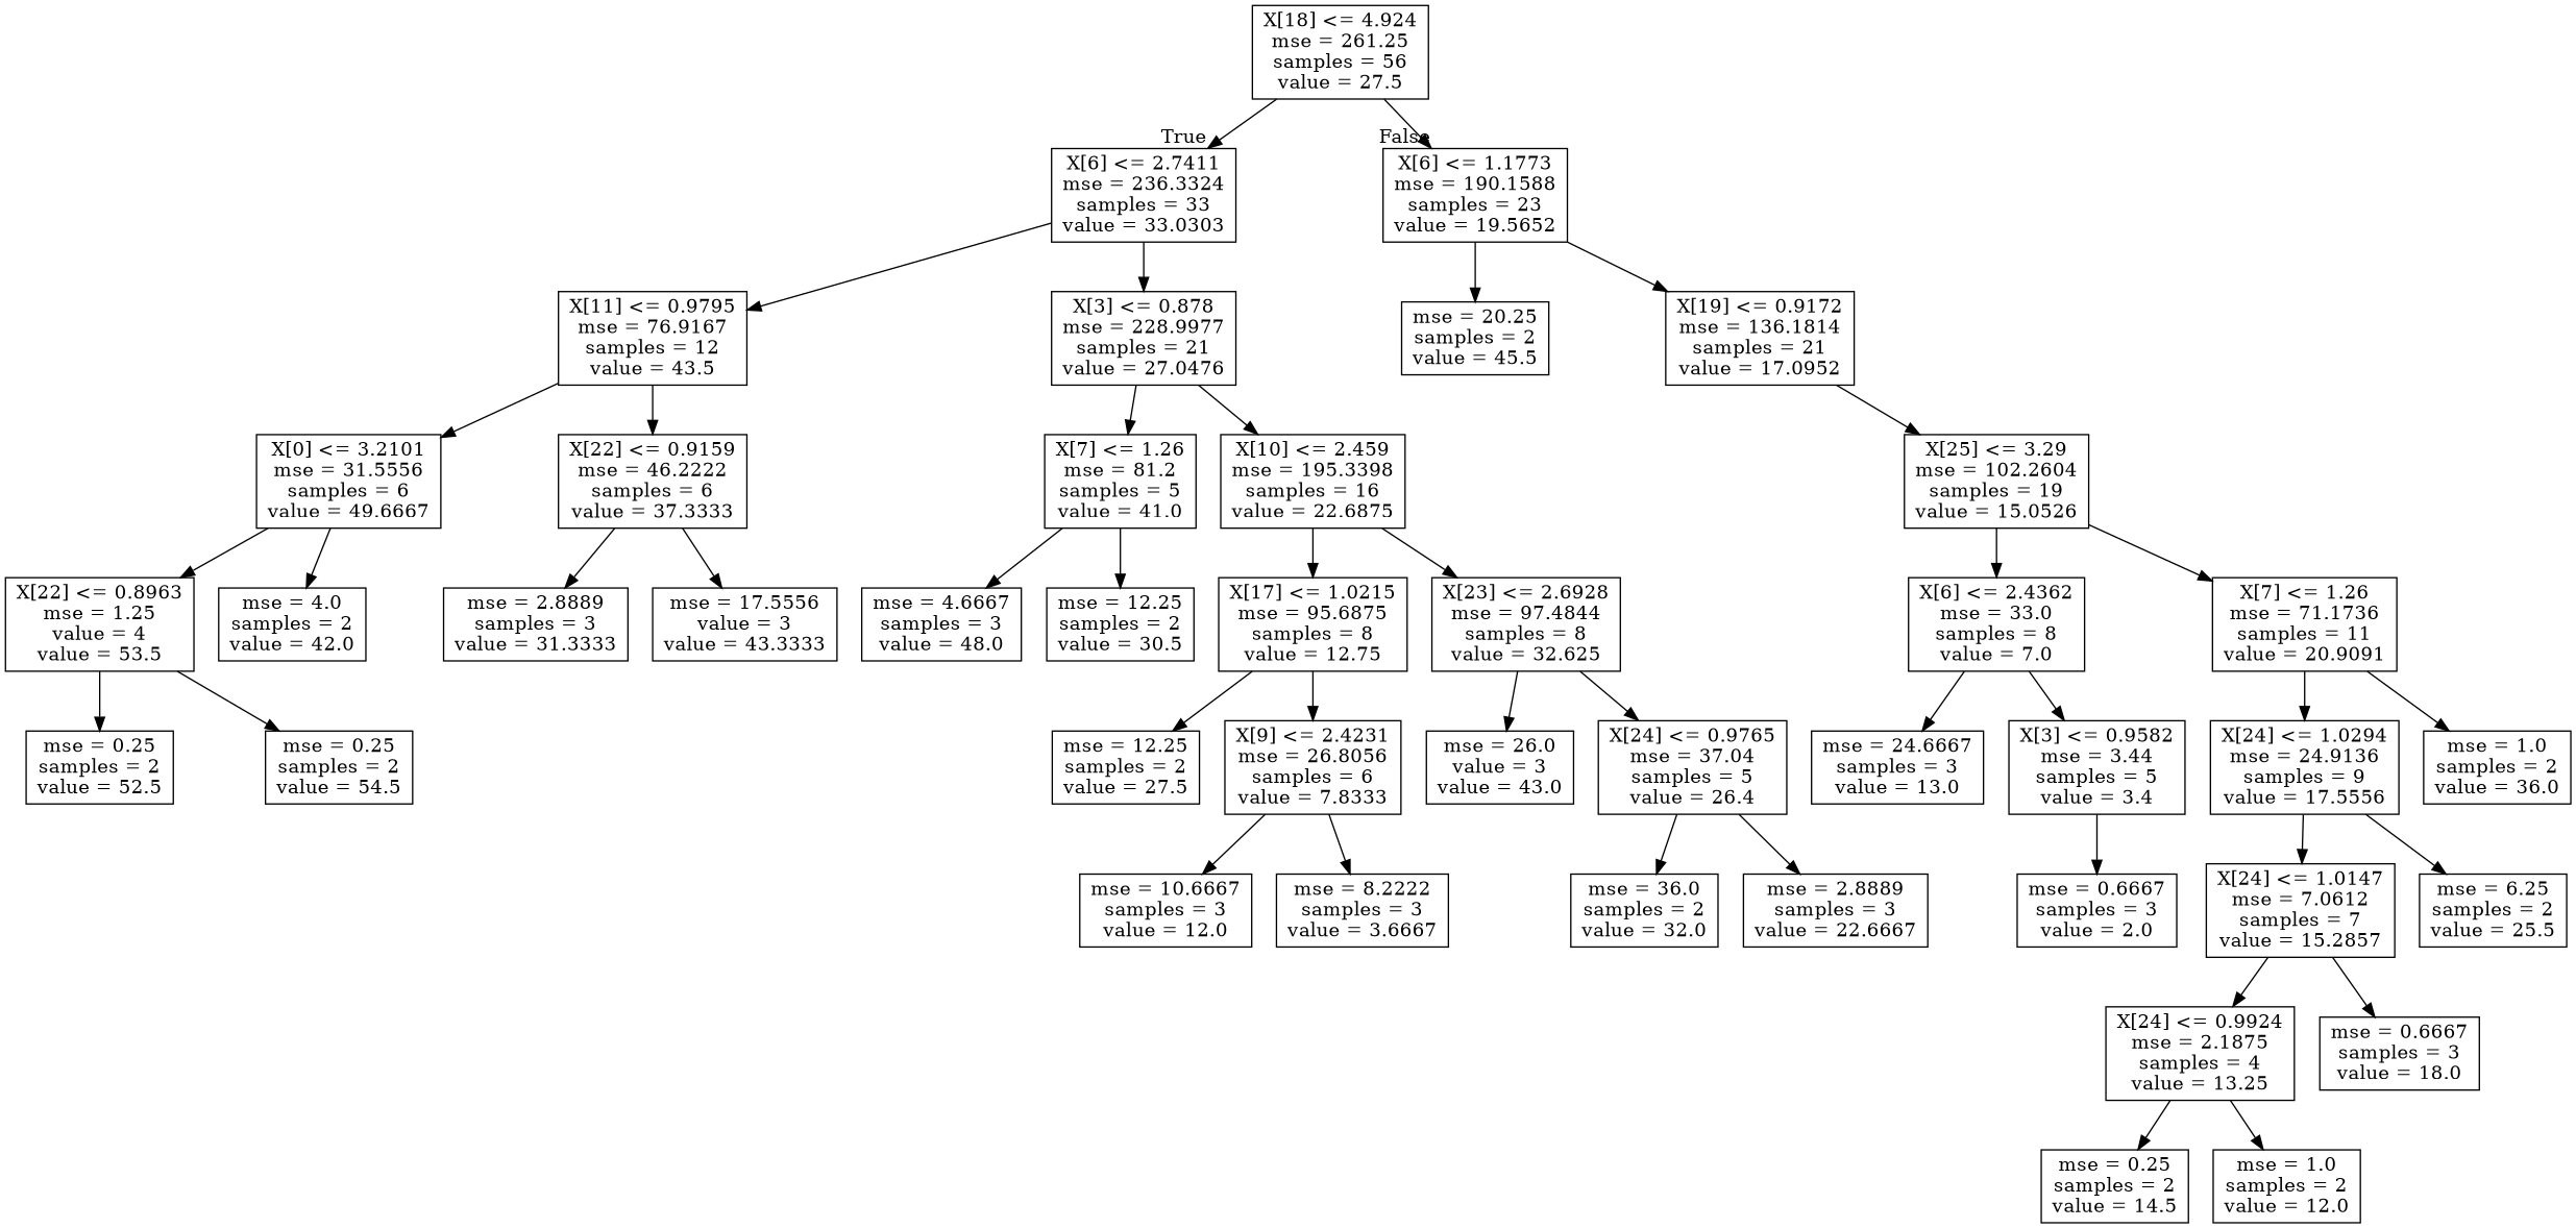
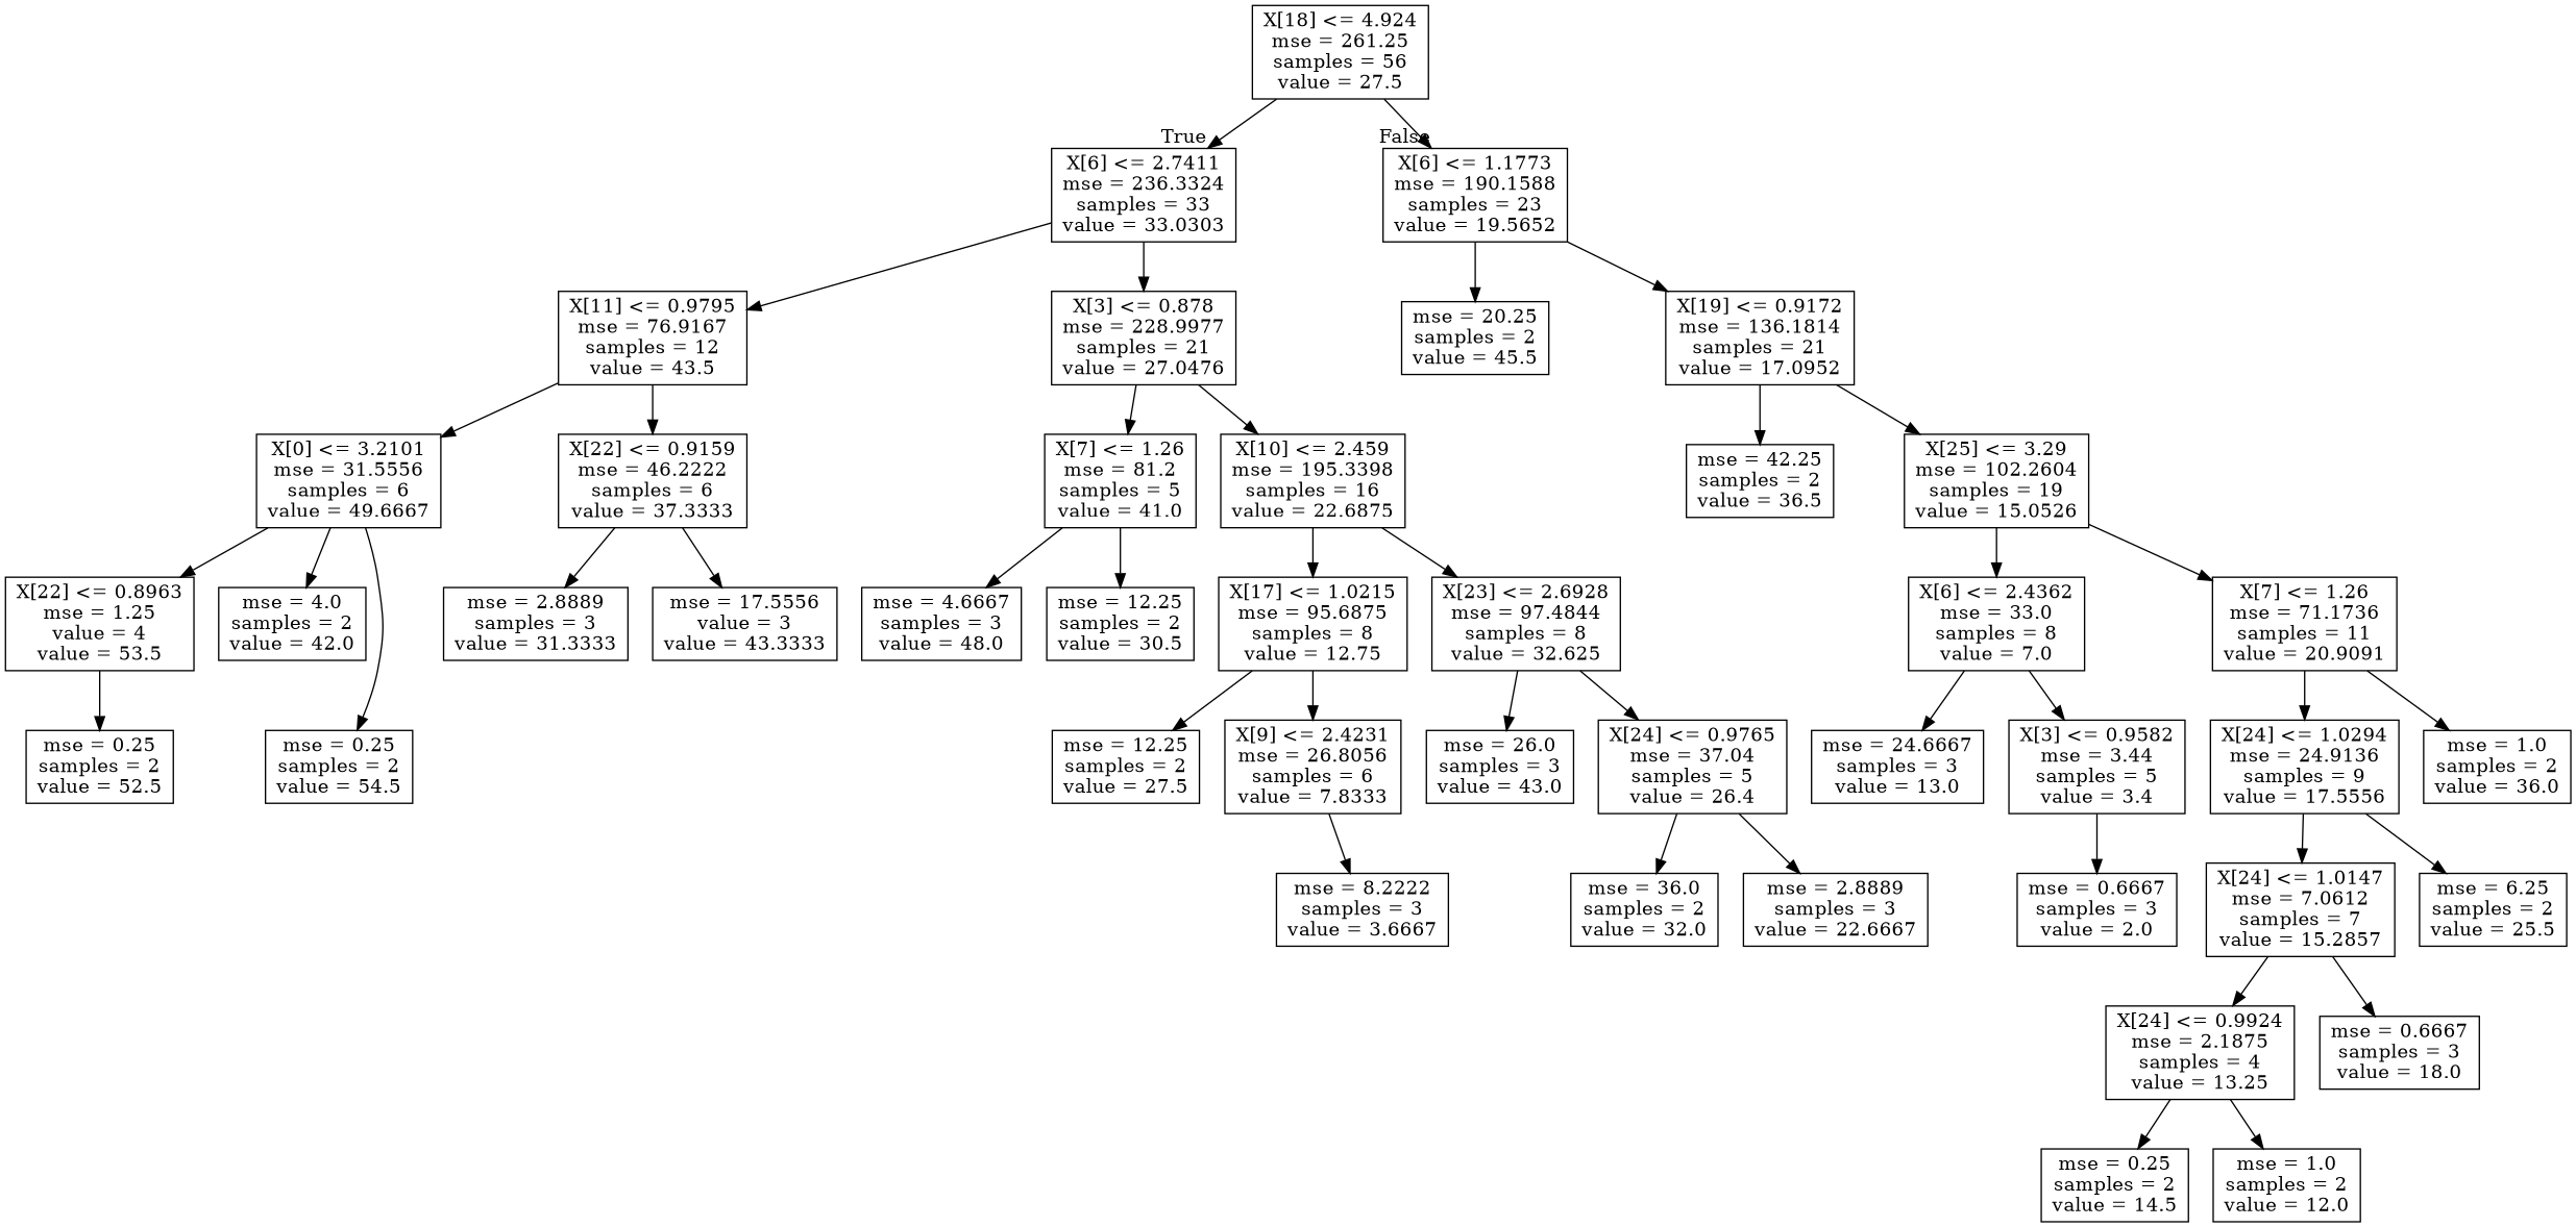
  digraph {
    node [shape=box]
    n1 [label="X[18] <= 4.924\nmse = 261.25\nsamples = 56\nvalue = 27.5"]
    n2 [label="X[6] <= 2.7411\nmse = 236.3324\nsamples = 33\nvalue = 33.0303"]
    n3 [label="X[6] <= 1.1773\nmse = 190.1588\nsamples = 23\nvalue = 19.5652"]
    n4 [label="X[11] <= 0.9795\nmse = 76.9167\nsamples = 12\nvalue = 43.5"]
    n5 [label="X[3] <= 0.878\nmse = 228.9977\nsamples = 21\nvalue = 27.0476"]
    n6 [label="mse = 20.25\nsamples = 2\nvalue = 45.5"]
    n7 [label="X[19] <= 0.9172\nmse = 136.1814\nsamples = 21\nvalue = 17.0952"]
    n8 [label="X[0] <= 3.2101\nmse = 31.5556\nsamples = 6\nvalue = 49.6667"]
    n9 [label="X[22] <= 0.9159\nmse = 46.2222\nsamples = 6\nvalue = 37.3333"]
    n10 [label="X[7] <= 1.26\nmse = 81.2\nsamples = 5\nvalue = 41.0"]
    n11 [label="X[10] <= 2.459\nmse = 195.3398\nsamples = 16\nvalue = 22.6875"]
    n12 [label="X[22] <= 0.8963\nmse = 1.25\nvalue = 4\nvalue = 53.5"]
    n13 [label="mse = 4.0\nsamples = 2\nvalue = 42.0"]
    n14 [label="mse = 2.8889\nsamples = 3\nvalue = 31.3333"]
    n15 [label="mse = 17.5556\nvalue = 3\nvalue = 43.3333"]
    n16 [label="mse = 0.25\nsamples = 2\nvalue = 52.5"]
    n17 [label="mse = 0.25\nsamples = 2\nvalue = 54.5"]
    n18 [label="mse = 4.6667\nsamples = 3\nvalue = 48.0"]
    n19 [label="mse = 12.25\nsamples = 2\nvalue = 30.5"]
    n20 [label="X[17] <= 1.0215\nmse = 95.6875\nsamples = 8\nvalue = 12.75"]
    n21 [label="X[23] <= 2.6928\nmse = 97.4844\nsamples = 8\nvalue = 32.625"]
    n22 [label="mse = 12.25\nsamples = 2\nvalue = 27.5"]
    n23 [label="X[9] <= 2.4231\nmse = 26.8056\nsamples = 6\nvalue = 7.8333"]
-   n24 [label="mse = 26.0\nvalue = 3\nvalue = 43.0"]
+   n24 [label="mse = 26.0\nsamples = 3\nvalue = 43.0"]
    n25 [label="X[24] <= 0.9765\nmse = 37.04\nsamples = 5\nvalue = 26.4"]
-   n26 [label="mse = 10.6667\nsamples = 3\nvalue = 12.0"]
    n27 [label="mse = 8.2222\nsamples = 3\nvalue = 3.6667"]
    n28 [label="mse = 36.0\nsamples = 2\nvalue = 32.0"]
    n29 [label="mse = 2.8889\nsamples = 3\nvalue = 22.6667"]
+   n30 [label="mse = 42.25\nsamples = 2\nvalue = 36.5"]
    n31 [label="X[25] <= 3.29\nmse = 102.2604\nsamples = 19\nvalue = 15.0526"]
    n32 [label="X[6] <= 2.4362\nmse = 33.0\nsamples = 8\nvalue = 7.0"]
    n33 [label="X[7] <= 1.26\nmse = 71.1736\nsamples = 11\nvalue = 20.9091"]
    n34 [label="mse = 24.6667\nsamples = 3\nvalue = 13.0"]
    n35 [label="X[3] <= 0.9582\nmse = 3.44\nsamples = 5\nvalue = 3.4"]
    n36 [label="X[24] <= 1.0294\nmse = 24.9136\nsamples = 9\nvalue = 17.5556"]
    n37 [label="mse = 1.0\nsamples = 2\nvalue = 36.0"]
    n38 [label="mse = 0.6667\nsamples = 3\nvalue = 2.0"]
    n39 [label="X[24] <= 1.0147\nmse = 7.0612\nsamples = 7\nvalue = 15.2857"]
    n40 [label="mse = 6.25\nsamples = 2\nvalue = 25.5"]
    n41 [label="X[24] <= 0.9924\nmse = 2.1875\nsamples = 4\nvalue = 13.25"]
    n42 [label="mse = 0.6667\nsamples = 3\nvalue = 18.0"]
    n43 [label="mse = 0.25\nsamples = 2\nvalue = 14.5"]
    n44 [label="mse = 1.0\nsamples = 2\nvalue = 12.0"]
    n1 -> n2 [headlabel=True labelangle=45 labeldistance=2.5]
    n1 -> n3 [headlabel=False labelangle=-45 labeldistance=2.5]
    n2 -> n4
    n2 -> n5
    n3 -> n6
    n3 -> n7
    n4 -> n8
    n4 -> n9
    n5 -> n10
    n5 -> n11
+   n7 -> n30
    n7 -> n31
    n8 -> n12
    n8 -> n13
    n9 -> n14
    n9 -> n15
    n10 -> n18
    n10 -> n19
    n11 -> n20
    n11 -> n21
    n12 -> n16
-   n12 -> n17
+   n8 -> n17
    n20 -> n22
    n20 -> n23
    n21 -> n24
    n21 -> n25
-   n23 -> n26
    n23 -> n27
    n25 -> n28
    n25 -> n29
    n31 -> n32
    n31 -> n33
    n32 -> n34
    n32 -> n35
    n33 -> n36
    n33 -> n37
    n35 -> n38
    n36 -> n39
    n36 -> n40
    n39 -> n41
    n39 -> n42
    n41 -> n43
    n41 -> n44
  }
